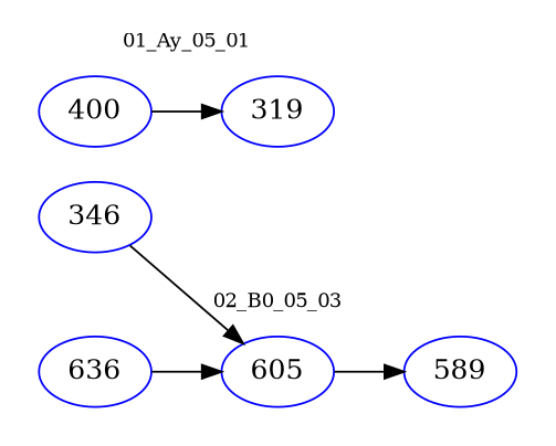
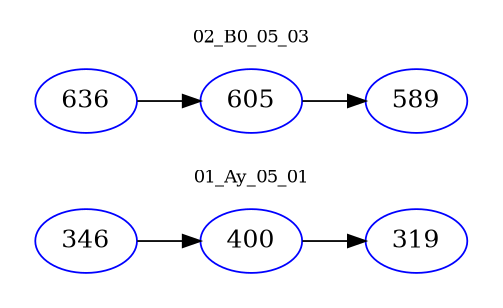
  digraph {
    rankdir=LR
    node [color=blue]
    edge [color=black]
    n1 [label=346]
    n2 [label=400]
    n3 [label=319]
    n4 [label=636]
    n5 [label=605]
    n6 [label=589]
    subgraph cluster_1 {
      color=white
      fontsize=10
      label="01_Ay_05_01"
      n1
      n2
      n3
    }
    subgraph cluster_2 {
      color=white
      fontsize=10
      label="02_B0_05_03"
      n4
      n5
      n6
    }
-   n1 -> n5
+   n1 -> n2
    n2 -> n3
    n4 -> n5
    n5 -> n6
  }
